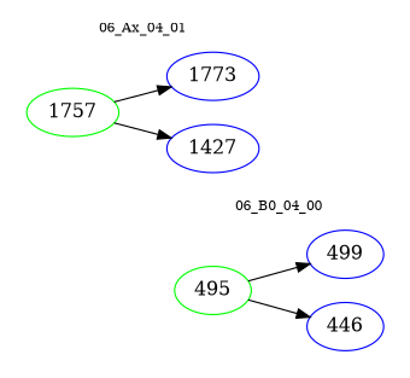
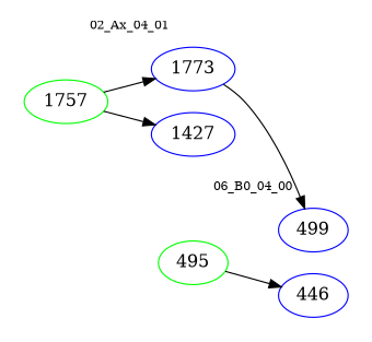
  digraph {
    rankdir=LR
    node [color=blue]
    edge [color=black]
    n1 [color=green label=1757]
    n2 [label=1427]
    n3 [label=1773]
    n4 [color=green label=495]
    n5 [label=446]
    n6 [label=499]
    subgraph cluster_1 {
      color=white
      fontsize=10
-     label="06_Ax_04_01"
+     label="02_Ax_04_01"
      n1
      n2
      n3
    }
    subgraph cluster_2 {
      color=white
      fontsize=10
      label="06_B0_04_00"
      n4
      n5
      n6
    }
    n1 -> n2
    n1 -> n3
    n4 -> n5
-   n4 -> n6
+   n3 -> n6
  }
